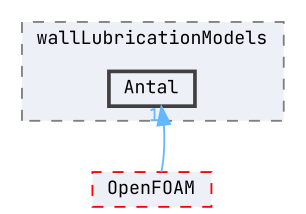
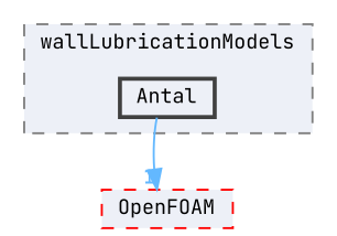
  digraph {
    compound=true
    fontname="JetBrains Mono"
    node [fillcolor="#edf0f7" fontname="JetBrains Mono" fontsize=10 shape=box]
    n1 [color=grey25 height=0.2 label=Antal style="filled,bold" width=0.4]
    n2 [color=red height=0.2 label=OpenFOAM style="filled,dashed" width=0.4]
    subgraph cluster_1 {
      bgcolor="#edf0f7"
      fontsize=10
      label=wallLubricationModels
      pencolor=grey50
      style="filled,dashed"
      n1
    }
-   n2 -> n1 [color=steelblue1 fontcolor=steelblue1 fontname="JetBrains Mono" fontsize=10 headlabel=1 labeldistance=1.5 labelfontname=Helvetica labelfontsize=10]
+   n1 -> n2 [color=steelblue1 fontcolor=steelblue1 fontname="JetBrains Mono" fontsize=10 headlabel=1 labeldistance=1.5 labelfontname=Helvetica labelfontsize=10]
  }
